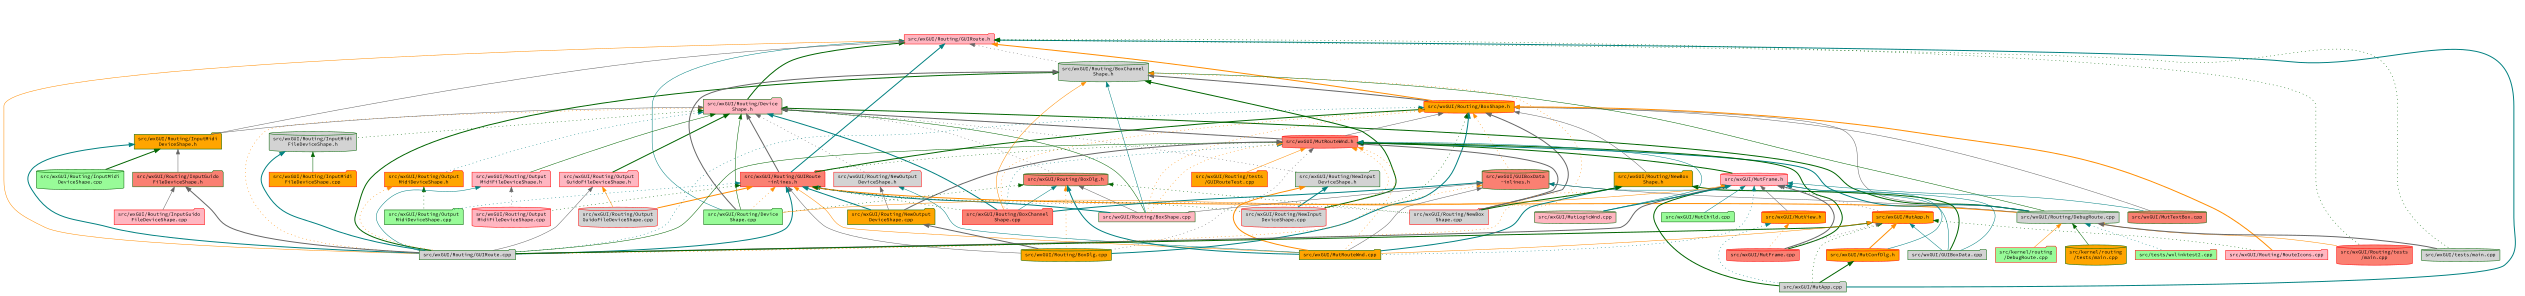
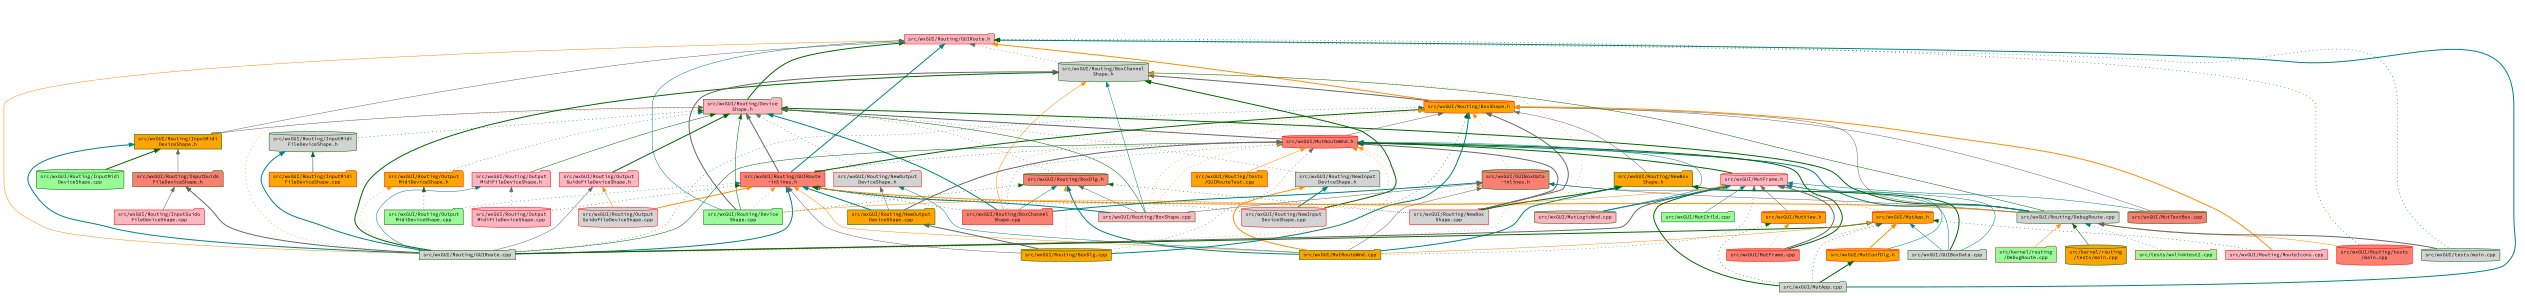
  digraph {
    fontname="Source Code Pro"
    node [color=red fillcolor=orange fontname="Source Code Pro" fontsize=10 shape=folder style=filled]
    edge [color=gray40 dir=back fontname="Source Code Pro" fontsize=10 labelfontname=Sans labelfontsize=10 style=bold]
    n1 [fillcolor=lightpink fontcolor=black height=0.2 label="src/wxGUI/Routing/GUIRoute.h" width=0.4]
    n2 [color=darkgreen fillcolor=lightpink height=0.2 label="src/wxGUI/Routing/Device\lShape.h" width=0.4]
    n3 [color=darkgreen fillcolor=lightgrey height=0.2 label="src/wxGUI/MutApp.cpp" width=0.4]
    n4 [color=darkgreen fillcolor=lightgrey height=0.2 label="src/wxGUI/Routing/GUIRoute.cpp" width=0.4]
    n5 [color=darkgreen fillcolor=palegreen height=0.2 label="src/wxGUI/Routing/Device\lShape.cpp" width=0.4]
    n6 [fillcolor=salmon height=0.2 label="src/wxGUI/Routing/GUIRoute\l-inlines.h" width=0.4]
    n7 [fillcolor=salmon height=0.2 label="src/wxGUI/Routing/tests\l/main.cpp" shape=cylinder width=0.4]
    n8 [color=darkgreen fillcolor=lightgrey height=0.2 label="src/wxGUI/tests/main.cpp" shape=cylinder width=0.4]
    n9 [color=darkgreen height=0.2 label="src/wxGUI/Routing/InputMidi\lDeviceShape.h" width=0.4]
    n10 [height=0.2 label="src/wxGUI/Routing/BoxShape.h" shape=cylinder width=0.4]
    n11 [color=darkgreen fillcolor=lightgrey height=0.2 label="src/wxGUI/Routing/BoxChannel\lShape.h" shape=cylinder width=0.4]
    n12 [fillcolor=salmon height=0.2 label="src/wxGUI/MutRouteWnd.h" shape=cylinder width=0.4]
    n13 [fillcolor=salmon height=0.2 label="src/wxGUI/Routing/BoxChannel\lShape.cpp" width=0.4]
    n14 [color=darkgreen fillcolor=lightpink height=0.2 label="src/wxGUI/Routing/BoxShape.cpp" width=0.4]
    n15 [color=darkgreen fillcolor=lightgrey height=0.2 label="src/wxGUI/Routing/DebugRoute.cpp" shape=cylinder width=0.4]
    n16 [color=darkgreen fillcolor=salmon height=0.2 label="src/wxGUI/Routing/BoxDlg.h" shape=cylinder width=0.4]
    n17 [color=darkgreen fillcolor=lightgrey height=0.2 label="src/wxGUI/Routing/NewInput\lDeviceShape.h" width=0.4]
    n18 [fillcolor=lightgrey height=0.2 label="src/wxGUI/Routing/NewOutput\lDeviceShape.h" width=0.4]
    n19 [height=0.2 label="src/wxGUI/Routing/Output\lMidiDeviceShape.h" width=0.4]
    n20 [fillcolor=lightpink height=0.2 label="src/wxGUI/Routing/Output\lMidiFileDeviceShape.h" width=0.4]
    n21 [fillcolor=lightpink height=0.2 label="src/wxGUI/Routing/Output\lGuidoFileDeviceShape.h" width=0.4]
    n22 [color=darkgreen fillcolor=lightgrey height=0.2 label="src/wxGUI/Routing/InputMidi\lFileDeviceShape.h" shape=cylinder width=0.4]
    n23 [color=darkgreen height=0.2 label="src/wxGUI/Routing/BoxDlg.cpp" shape=cylinder width=0.4]
    n24 [color=darkgreen height=0.2 label="src/wxGUI/MutRouteWnd.cpp" width=0.4]
    n25 [fillcolor=lightgrey height=0.2 label="src/wxGUI/Routing/NewBox\lShape.cpp" width=0.4]
    n26 [fillcolor=lightgrey height=0.2 label="src/wxGUI/Routing/NewInput\lDeviceShape.cpp" shape=cylinder width=0.4]
    n27 [color=darkgreen height=0.2 label="src/wxGUI/Routing/NewOutput\lDeviceShape.cpp" width=0.4]
    n28 [fillcolor=lightgrey height=0.2 label="src/wxGUI/Routing/Output\lGuidoFileDeviceShape.cpp" shape=cylinder width=0.4]
    n29 [color=darkgreen fillcolor=palegreen height=0.2 label="src/wxGUI/Routing/Output\lMidiDeviceShape.cpp" width=0.4]
    n30 [fillcolor=lightpink height=0.2 label="src/wxGUI/Routing/Output\lMidiFileDeviceShape.cpp" shape=cylinder width=0.4]
    n31 [color=darkgreen fillcolor=salmon height=0.2 label="src/wxGUI/Routing/InputGuido\lFileDeviceShape.h" width=0.4]
    n32 [color=darkgreen fillcolor=palegreen height=0.2 label="src/wxGUI/Routing/InputMidi\lDeviceShape.cpp" shape=cylinder width=0.4]
    n33 [color=darkgreen fillcolor=salmon height=0.2 label="src/wxGUI/MutTextBox.cpp" shape=cylinder width=0.4]
    n34 [fillcolor=lightpink height=0.2 label="src/wxGUI/Routing/RouteIcons.cpp" width=0.4]
    n35 [color=darkgreen fillcolor=salmon height=0.2 label="src/wxGUI/GUIBoxData\l-inlines.h" shape=cylinder width=0.4]
    n36 [color=darkgreen height=0.2 label="src/wxGUI/Routing/NewBox\lShape.h" width=0.4]
    n37 [fillcolor=lightpink height=0.2 label="src/wxGUI/MutFrame.h" shape=cylinder width=0.4]
    n38 [fillcolor=salmon height=0.2 label="src/wxGUI/MutFrame.cpp" shape=cylinder width=0.4]
    n39 [color=darkgreen fillcolor=lightpink height=0.2 label="src/wxGUI/MutLogicWnd.cpp" shape=cylinder width=0.4]
    n40 [height=0.2 label="src/wxGUI/Routing/tests\l/GUIRouteTest.cpp" width=0.4]
    n41 [fillcolor=palegreen height=0.2 label="src/kernel/routing\l/DebugRoute.cpp" width=0.4]
    n42 [color=darkgreen height=0.2 label="src/kernel/routing\l/tests/main.cpp" shape=cylinder width=0.4]
    n43 [fillcolor=palegreen height=0.2 label="src/tests/wxlinktest2.cpp" width=0.4]
    n44 [height=0.2 label="src/wxGUI/Routing/InputMidi\lFileDeviceShape.cpp" width=0.4]
    n45 [height=0.2 label="src/wxGUI/MutApp.h" shape=cylinder width=0.4]
    n46 [color=darkgreen fillcolor=lightgrey height=0.2 label="src/wxGUI/GUIBoxData.cpp" width=0.4]
    n47 [height=0.2 label="src/wxGUI/MutConfDlg.h" shape=cylinder width=0.4]
    n48 [height=0.2 label="src/wxGUI/MutView.h" shape=cylinder width=0.4]
    n49 [color=darkgreen fillcolor=palegreen height=0.2 label="src/wxGUI/MutChild.cpp" width=0.4]
    n50 [fillcolor=lightpink height=0.2 label="src/wxGUI/Routing/InputGuido\lFileDeviceShape.cpp" width=0.4]
    n1 -> n2 [color=darkgreen]
    n1 -> n3 [color=teal]
    n1 -> n4 [color=darkorange style=solid]
    n1 -> n5 [color=teal style=solid]
    n1 -> n6 [color=teal]
    n1 -> n7 [color=darkgreen style=dotted]
    n1 -> n8 [color=darkgreen style=dotted]
    n1 -> n9 [style=solid]
    n1 -> n10 [color=darkorange]
    n1 -> n11 [style=dotted]
    n2 -> n4 [color=darkorange style=dotted]
    n2 -> n5 [color=darkgreen style=solid]
    n2 -> n6
    n2 -> n9 [style=solid]
    n2 -> n12
    n2 -> n13 [color=teal]
    n2 -> n14 [color=darkgreen style=solid]
    n2 -> n15 [color=darkgreen]
    n2 -> n16 [style=dotted]
    n2 -> n17 [style=dotted]
    n2 -> n18 [style=dotted]
    n2 -> n19 [color=teal style=dotted]
    n2 -> n20 [color=darkgreen style=solid]
    n2 -> n21 [color=darkgreen]
    n2 -> n22 [color=darkgreen style=dotted]
    n6 -> n4 [color=teal]
    n6 -> n5 [color=darkorange style=dotted]
    n6 -> n13 [color=darkgreen style=dotted]
    n6 -> n14 [color=teal]
    n6 -> n15 [color=darkorange]
    n6 -> n23 [style=solid]
    n6 -> n24 [color=darkorange style=solid]
    n6 -> n25 [style=dotted]
    n6 -> n26 [color=darkgreen style=dotted]
    n6 -> n27 [color=teal]
    n6 -> n28 [color=darkorange]
    n6 -> n29 [color=teal style=dotted]
    n6 -> n30 [color=darkgreen style=dotted]
    n9 -> n4 [color=teal]
    n9 -> n31 [style=solid]
    n9 -> n32 [color=darkgreen]
    n10 -> n4 [color=teal style=dotted]
    n10 -> n6 [color=darkgreen]
    n10 -> n12 [style=solid]
    n10 -> n13 [color=darkorange style=dotted]
    n10 -> n14 [color=darkorange style=dotted]
    n10 -> n15 [style=solid]
    n10 -> n23 [color=teal]
    n10 -> n25
    n10 -> n26 [color=darkgreen style=dotted]
    n10 -> n33 [style=solid]
    n10 -> n34 [color=darkorange]
    n10 -> n35 [color=darkorange style=dotted]
    n10 -> n36 [style=solid]
    n11 -> n4 [color=darkgreen]
    n11 -> n5
    n11 -> n10
    n11 -> n13 [color=darkorange style=solid]
    n11 -> n14 [color=teal style=solid]
    n11 -> n15 [color=darkgreen style=solid]
    n11 -> n25 [color=darkorange style=dotted]
    n11 -> n26 [color=darkgreen]
    n12 -> n4 [color=darkgreen style=solid]
    n12 -> n6 [color=darkgreen style=dotted]
    n12 -> n13 [color=teal style=dotted]
    n12 -> n14 [color=darkorange style=dotted]
    n12 -> n15 [color=teal]
    n12 -> n23 [style=dotted]
    n12 -> n24 [color=darkorange style=dotted]
    n12 -> n25
    n12 -> n26 [color=darkorange style=dotted]
    n12 -> n27
    n12 -> n37 [color=darkgreen]
    n12 -> n38 [color=darkgreen]
    n12 -> n39 [color=teal style=solid]
    n12 -> n40 [color=darkorange style=solid]
    n15 -> n7 [color=darkorange style=solid]
    n15 -> n8
    n15 -> n41 [color=darkorange style=solid]
    n15 -> n42 [color=darkgreen style=solid]
    n15 -> n43 [color=teal style=dotted]
    n16 -> n5 [color=darkgreen style=dotted]
    n16 -> n13 [color=teal style=solid]
    n16 -> n14 [style=solid]
    n16 -> n23 [color=darkorange style=dotted]
    n16 -> n24 [color=teal]
    n16 -> n25 [color=darkgreen style=dotted]
    n17 -> n24 [color=darkorange]
    n17 -> n26 [color=teal]
    n18 -> n24 [color=teal style=solid]
    n18 -> n27 [style=solid]
    n19 -> n4 [color=darkorange style=dotted]
    n19 -> n29 [color=darkgreen style=dotted]
    n20 -> n4 [color=teal style=solid]
    n20 -> n30 [style=dotted]
    n21 -> n4 [style=solid]
    n21 -> n28 [color=darkorange style=solid]
    n22 -> n4 [color=teal]
    n22 -> n44 [color=darkgreen style=solid]
    n27 -> n23
    n31 -> n4
    n31 -> n50 [style=solid]
    n35 -> n4 [color=darkorange style=dotted]
    n35 -> n13 [color=teal]
    n35 -> n14 [style=solid]
    n35 -> n15 [style=solid]
    n35 -> n24 [style=solid]
    n35 -> n46 [color=teal style=solid]
    n36 -> n4 [color=darkorange style=dotted]
    n36 -> n24 [color=teal]
    n36 -> n25 [color=darkgreen]
    n36 -> n46 [color=darkgreen]
    n37 -> n3 [color=darkgreen]
    n37 -> n4
    n37 -> n5 [color=darkorange style=solid]
    n37 -> n24 [color=teal style=dotted]
    n37 -> n33 [color=teal style=solid]
    n37 -> n38
    n37 -> n39 [color=teal]
    n37 -> n45 [style=dotted]
    n37 -> n46 [color=teal style=solid]
    n37 -> n47 [color=teal style=solid]
    n37 -> n48 [style=solid]
    n37 -> n49 [color=teal style=solid]
    n45 -> n3 [color=darkgreen style=dotted]
    n45 -> n4 [color=darkgreen]
    n45 -> n24 [color=darkorange style=solid]
    n45 -> n34 [color=darkgreen style=dotted]
    n45 -> n38 [style=dotted]
    n45 -> n46 [color=teal style=solid]
    n45 -> n47 [color=darkorange]
    n47 -> n3 [color=darkgreen]
-   n48 -> n3 [color=teal style=dotted]
+   n48 -> n3 [color=darkgreen style=dotted]
    n48 -> n38 [color=darkorange style=dotted]
  }
